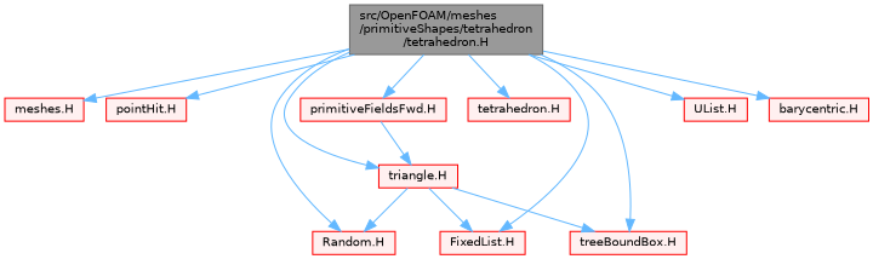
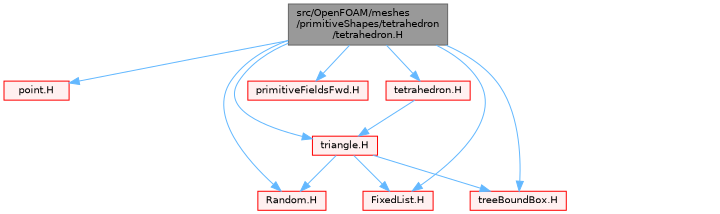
  digraph {
    node [color=red fillcolor="#FFF0F0" fontname=Helvetica fontsize=10 shape=box style=filled]
    edge [color=steelblue1 fontname=Helvetica fontsize=10 labelfontname=Helvetica labelfontsize=10 style=solid]
    n1 [color=gray40 fillcolor=grey60 fontcolor=black height=0.2 label="src/OpenFOAM/meshes\l/primitiveShapes/tetrahedron\l/tetrahedron.H" width=0.4]
-   n2 [height=0.2 label="meshes.H" width=0.4]
-   n3 [height=0.2 label="pointHit.H" width=0.4]
+   n2 [height=0.2 label="point.H" width=0.4]
    n4 [height=0.2 label="primitiveFieldsFwd.H" width=0.4]
    n5 [height=0.2 label="Random.H" width=0.4]
    n6 [height=0.2 label="FixedList.H" width=0.4]
-   n7 [height=0.2 label="UList.H" width=0.4]
    n8 [height=0.2 label="triangle.H" width=0.4]
    n9 [height=0.2 label="treeBoundBox.H" width=0.4]
-   n10 [height=0.2 label="barycentric.H" width=0.4]
    n11 [height=0.2 label="tetrahedron.H" width=0.4]
    n1 -> n2
-   n1 -> n3
    n1 -> n4
    n1 -> n5
    n1 -> n6
-   n1 -> n7
    n1 -> n8
    n1 -> n9
-   n1 -> n10
    n1 -> n11
    n8 -> n5
    n8 -> n6
    n8 -> n9
-   n4 -> n8
+   n11 -> n8
  }
